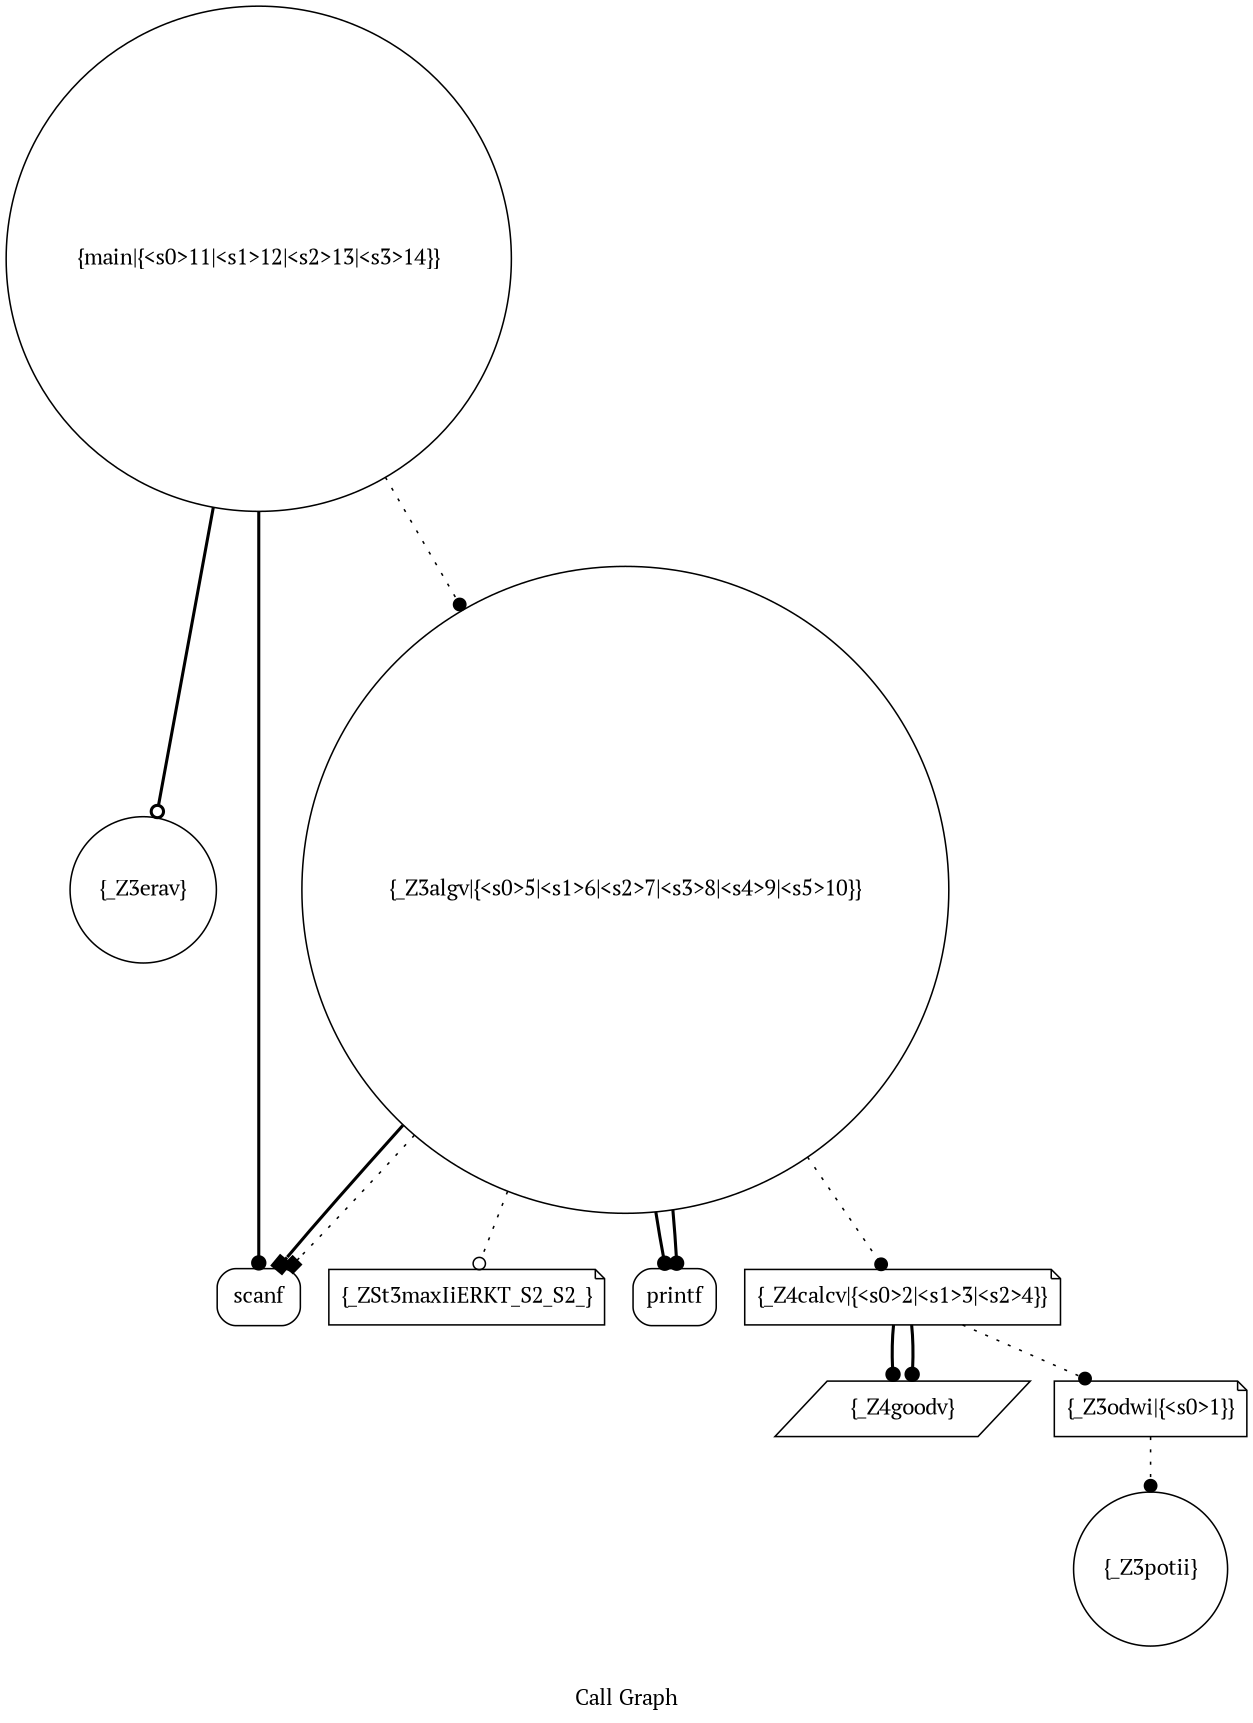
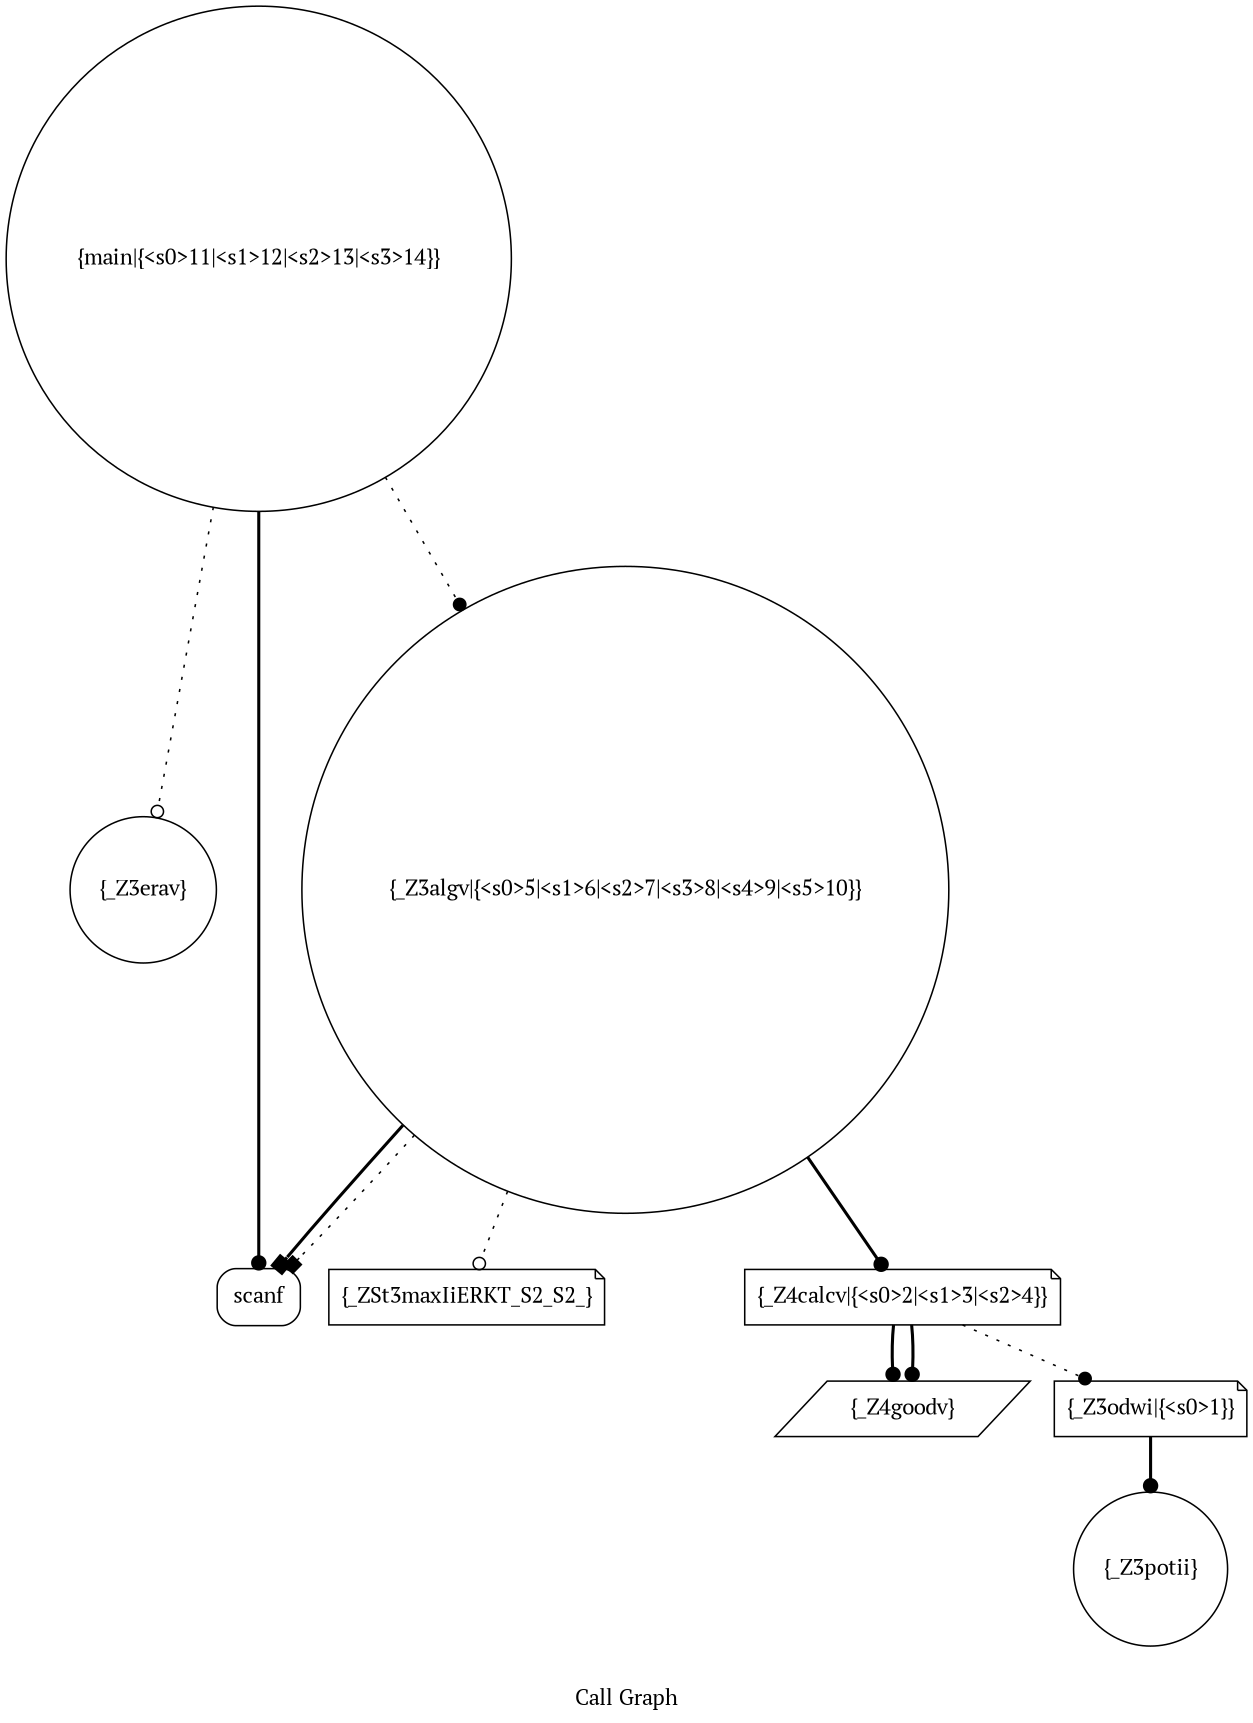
  digraph {
    fontname="PT Serif"
    label="Call Graph"
    node [fontname="PT Serif" shape=circle]
    edge [arrowhead=dot color=black fontname="PT Serif" style=dotted tailport=s0]
    n1 [label="{_Z3potii}"]
    n2 [label="{_ZSt3maxIiERKT_S2_S2_}" shape=note]
    n3 [label="{_Z4goodv}" shape=parallelogram]
    n4 [label="{main|{<s0>11|<s1>12|<s2>13|<s3>14}}"]
    n5 [label="{_Z3erav}"]
    n6 [label="{scanf}" shape=Mrecord]
    n7 [label="{_Z3algv|{<s0>5|<s1>6|<s2>7|<s3>8|<s4>9|<s5>10}}"]
-   n8 [label="{printf}" shape=Mrecord]
    n9 [label="{_Z4calcv|{<s0>2|<s1>3|<s2>4}}" shape=note]
    n10 [label="{_Z3odwi|{<s0>1}}" shape=note]
-   n4 -> n5 [arrowhead=odot style=bold]
+   n4 -> n5 [arrowhead=odot]
    n4 -> n6 [style=bold tailport=s1]
    n4 -> n7 [tailport=s3]
    n7 -> n2 [arrowhead=odot tailport=s2]
    n7 -> n6 [arrowhead=box style=bold]
    n7 -> n6 [arrowhead=box tailport=s1]
-   n7 -> n8 [style=bold tailport=s4]
-   n7 -> n8 [style=bold tailport=s5]
-   n7 -> n9 [tailport=s3]
+   n7 -> n9 [style=bold tailport=s3]
    n9 -> n3 [style=bold]
    n9 -> n3 [style=bold tailport=s2]
    n9 -> n10 [tailport=s1]
-   n10 -> n1
+   n10 -> n1 [style=bold]
  }
